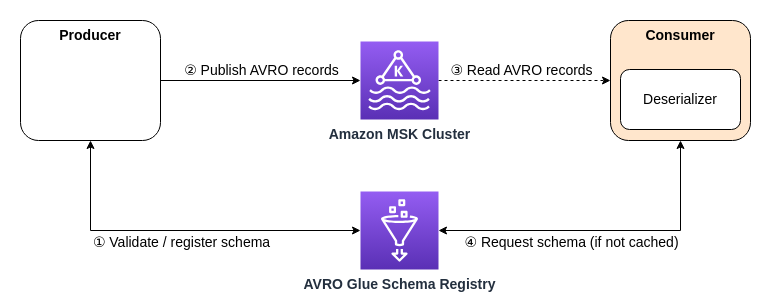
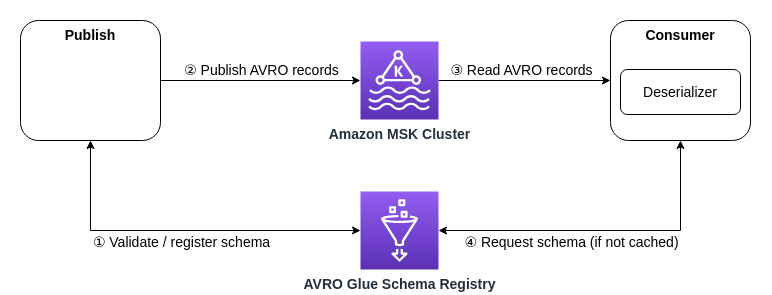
  <mxCell id="0" />
  <mxCell id="1" parent="0" />
  <mxCell id="2" value="&lt;b&gt;&lt;font style=&quot;font-size: 14px;&quot;&gt;AVRO Glue Schema Registry&lt;/font&gt;&lt;/b&gt;" style="sketch=0;points=[[0,0,0],[0.25,0,0],[0.5,0,0],[0.75,0,0],[1,0,0],[0,1,0],[0.25,1,0],[0.5,1,0],[0.75,1,0],[1,1,0],[0,0.25,0],[0,0.5,0],[0,0.75,0],[1,0.25,0],[1,0.5,0],[1,0.75,0]];outlineConnect=0;fontColor=#232F3E;gradientColor=#945DF2;gradientDirection=north;fillColor=#5A30B5;strokeColor=#ffffff;dashed=0;verticalLabelPosition=bottom;verticalAlign=top;align=center;html=1;fontSize=12;fontStyle=0;aspect=fixed;shape=mxgraph.aws4.resourceIcon;resIcon=mxgraph.aws4.glue;" parent="1" vertex="1"><mxGeometry x="360" y="191" width="78" height="78" as="geometry" /></mxCell>
- <mxCell id="3" style="edgeStyle=orthogonalEdgeStyle;rounded=0;orthogonalLoop=1;jettySize=auto;html=1;exitX=1;exitY=0.5;exitDx=0;exitDy=0;exitPerimeter=0;entryX=0;entryY=0.5;entryDx=0;entryDy=0;fontSize=14;dashed=1;" parent="1" source="4" target="13" edge="1"><mxGeometry relative="1" as="geometry" /></mxCell>
+ <mxCell id="3" style="edgeStyle=orthogonalEdgeStyle;rounded=0;orthogonalLoop=1;jettySize=auto;html=1;exitX=1;exitY=0.5;exitDx=0;exitDy=0;exitPerimeter=0;entryX=0;entryY=0.5;entryDx=0;entryDy=0;fontSize=14;" parent="1" source="4" target="13" edge="1"><mxGeometry relative="1" as="geometry" /></mxCell>
  <mxCell id="4" value="&lt;font style=&quot;font-size: 14px;&quot;&gt;&lt;b&gt;Amazon MSK Cluster&lt;/b&gt;&lt;/font&gt;" style="sketch=0;points=[[0,0,0],[0.25,0,0],[0.5,0,0],[0.75,0,0],[1,0,0],[0,1,0],[0.25,1,0],[0.5,1,0],[0.75,1,0],[1,1,0],[0,0.25,0],[0,0.5,0],[0,0.75,0],[1,0.25,0],[1,0.5,0],[1,0.75,0]];outlineConnect=0;fontColor=#232F3E;gradientColor=#945DF2;gradientDirection=north;fillColor=#5A30B5;strokeColor=#ffffff;dashed=0;verticalLabelPosition=bottom;verticalAlign=top;align=center;html=1;fontSize=12;fontStyle=0;aspect=fixed;shape=mxgraph.aws4.resourceIcon;resIcon=mxgraph.aws4.managed_streaming_for_kafka;" parent="1" vertex="1"><mxGeometry x="360" y="41" width="78" height="78" as="geometry" /></mxCell>
  <mxCell id="5" style="edgeStyle=orthogonalEdgeStyle;rounded=0;orthogonalLoop=1;jettySize=auto;html=1;exitX=1;exitY=0.5;exitDx=0;exitDy=0;entryX=0;entryY=0.5;entryDx=0;entryDy=0;entryPerimeter=0;fontSize=14;" parent="1" source="11" target="4" edge="1"><mxGeometry relative="1" as="geometry" /></mxCell>
  <mxCell id="6" value="② Publish AVRO records" style="edgeLabel;html=1;align=center;verticalAlign=middle;resizable=0;points=[];fontSize=14;fontFamily=Helvetica;" parent="5" vertex="1" connectable="0"><mxGeometry x="-0.102" y="-1" relative="1" as="geometry"><mxPoint x="10" y="-12" as="offset" /></mxGeometry></mxCell>
  <mxCell id="7" value="③ Read AVRO records" style="edgeLabel;html=1;align=center;verticalAlign=middle;resizable=0;points=[];fontSize=14;fontFamily=Helvetica;" vertex="1" connectable="0" parent="5"><mxGeometry x="-0.102" y="-1" relative="1" as="geometry"><mxPoint x="270" y="-12" as="offset" /></mxGeometry></mxCell>
  <mxCell id="8" value="④&amp;nbsp;Request schema (if not cached)" style="edgeLabel;html=1;align=center;verticalAlign=middle;resizable=0;points=[];fontSize=14;fontFamily=Helvetica;" vertex="1" connectable="0" parent="5"><mxGeometry x="-0.102" y="-1" relative="1" as="geometry"><mxPoint x="320" y="160" as="offset" /></mxGeometry></mxCell>
  <mxCell id="9" style="edgeStyle=orthogonalEdgeStyle;rounded=0;orthogonalLoop=1;jettySize=auto;html=1;exitX=0.5;exitY=1;exitDx=0;exitDy=0;entryX=0;entryY=0.5;entryDx=0;entryDy=0;entryPerimeter=0;fontSize=14;startArrow=classic;startFill=1;" parent="1" source="11" target="2" edge="1"><mxGeometry relative="1" as="geometry" /></mxCell>
  <mxCell id="10" value="① Validate / register schema" style="edgeLabel;html=1;align=center;verticalAlign=middle;resizable=0;points=[];fontSize=14;" parent="9" vertex="1" connectable="0"><mxGeometry x="-0.056" y="-1" relative="1" as="geometry"><mxPoint x="10" y="10" as="offset" /></mxGeometry></mxCell>
- <mxCell id="11" value="&lt;b&gt;Producer&lt;/b&gt;" style="rounded=1;whiteSpace=wrap;html=1;fontSize=14;verticalAlign=top;" parent="1" vertex="1"><mxGeometry x="20" y="20" width="140" height="120" as="geometry" /></mxCell>
+ <mxCell id="11" value="&lt;b&gt;Publish&lt;/b&gt;" style="rounded=1;whiteSpace=wrap;html=1;fontSize=14;verticalAlign=top;" parent="1" vertex="1"><mxGeometry x="20" y="20" width="140" height="120" as="geometry" /></mxCell>
  <mxCell id="12" style="edgeStyle=orthogonalEdgeStyle;rounded=0;orthogonalLoop=1;jettySize=auto;html=1;exitX=0.5;exitY=1;exitDx=0;exitDy=0;entryX=1;entryY=0.5;entryDx=0;entryDy=0;entryPerimeter=0;fontSize=14;startArrow=classic;startFill=1;" parent="1" source="13" target="2" edge="1"><mxGeometry relative="1" as="geometry" /></mxCell>
- <mxCell id="13" value="&lt;b&gt;Consumer&lt;/b&gt;" style="rounded=1;whiteSpace=wrap;html=1;fontSize=14;verticalAlign=top;fillColor=#ffe6cc;" parent="1" vertex="1"><mxGeometry x="610" y="20" width="140" height="120" as="geometry" /></mxCell>
- <mxCell id="14" value="Deserializer" style="rounded=1;whiteSpace=wrap;html=1;fontSize=14;" parent="1" vertex="1"><mxGeometry x="620" y="69" width="120" height="60" as="geometry" /></mxCell>
+ <mxCell id="13" value="&lt;b&gt;Consumer&lt;/b&gt;" style="rounded=1;whiteSpace=wrap;html=1;fontSize=14;verticalAlign=top;" parent="1" vertex="1"><mxGeometry x="610" y="20" width="140" height="120" as="geometry" /></mxCell>
+ <mxCell id="14" value="Deserializer" style="rounded=1;whiteSpace=wrap;html=1;fontSize=14;" parent="1" vertex="1"><mxGeometry x="620" y="69" width="120" height="45" as="geometry" /></mxCell>
